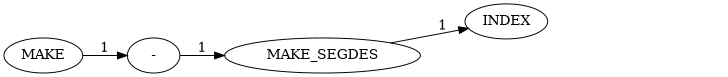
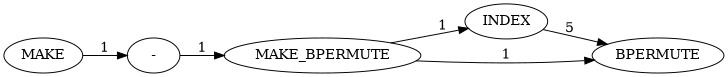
  digraph {
    rankdir=LR
    node [cost=172]
    edge [cost=1]
    n1 [label=INDEX]
+   n2 [label=BPERMUTE]
    n3 [cost=86 label="-"]
-   n4 [cost=43 label=MAKE_SEGDES]
+   n4 [cost=43 label=MAKE_BPERMUTE]
    n5 [cost=43 label=MAKE]
+   n1 -> n2 [cost=5 label=5]
    n3 -> n4 [label=1]
    n4 -> n1 [label=1]
+   n4 -> n2 [label=1]
    n5 -> n3 [label=1]
  }
